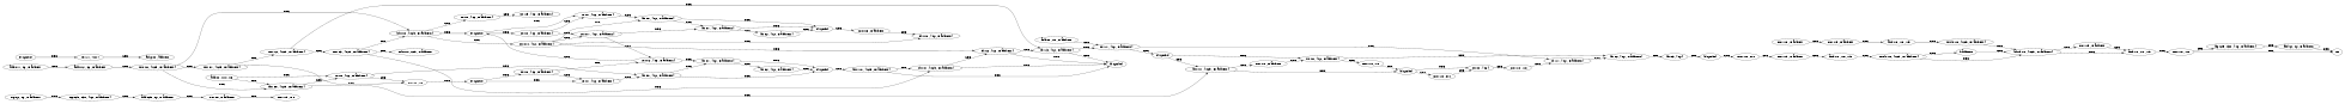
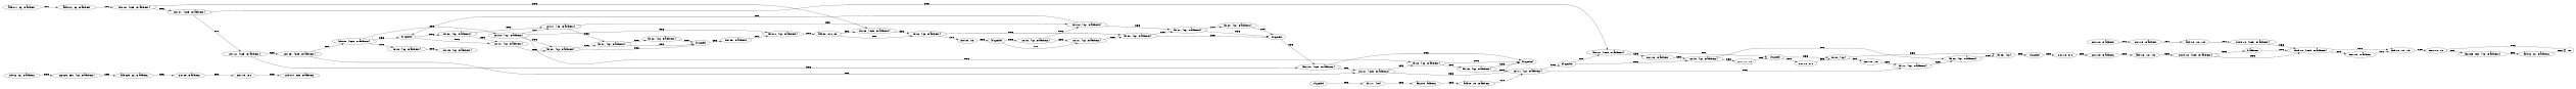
  digraph {
    rankdir=LR
-   n1 [label="stp sp , sp , # address"]
+   n1 [label="sub sp , sp , # address"]
    n2 [label="stp x29 , x30 , [ sp , # address ]"]
    n3 [label="add x29 , sp , # address"]
    n4 [label="mov x8 , # address"]
    n5 [label="mov w9 , # 0"]
    n6 [label="sub x10 , x29 , # address"]
    n7 [label="add x11 , sp , # address"]
    n8 [label="add x12 , sp , # address"]
    n9 [label="stur x0 , [ x29 , #- address ]"]
    n10 [label="stur x1 , [ x29 , #- address ]"]
    n11 [label="ldur x0 , [ x29 , #- address ]"]
    n12 [label="ldur x8 , [ x29 , #- address ]"]
    n13 [label="stur w2 , [ x29 , #- address ]"]
    n14 [label="ldur x1 , [ x29 , #- address ]"]
    n15 [label="str x8 , [ sp , # address ]"]
    n16 [label="bl symbol"]
    n17 [label="str x10 , [ sp , # address ]"]
    n18 [label="str x0 , [ sp , # address ]"]
    n19 [label="mov x0 , x8"]
    n20 [label="stur x3 , [ x29 , #- address ]"]
    n21 [label="ldur w0 , [ x29 , #- address ]"]
    n22 [label="mov w8 , # address"]
    n23 [label="bl symbol"]
    n24 [label="ldur x1 , [ x29 , #- address ]"]
    n25 [label="bl symbol"]
    n26 [label="ldr x2 , [ sp , # address ]"]
    n27 [label="str w9 , [ sp , # address ]"]
    n28 [label="str x0 , [ sp , # address ]"]
    n29 [label="str x1 , [ sp , # address ]"]
    n30 [label="str x11 , [ sp , # address ]"]
    n31 [label="ldr x0 , [ sp , # address ]"]
    n32 [label="ldr x10 , [ sp , # address ]"]
    n33 [label="str x12 , [ sp , # address ]"]
    n34 [label="ldr x1 , [ sp , # address ]"]
    n35 [label="bl symbol"]
    n36 [label="add x0 , x10 , x8"]
    n37 [label="ldr w3 , [ sp , # address ]"]
    n38 [label="ldr x1 , [ sp , # address ]"]
    n39 [label="ldr x2 , [ sp , # address ]"]
    n40 [label="bl symbol"]
    n41 [label="ldr x2 , [ sp , # address ]"]
    n42 [label="mov x8 , # address"]
    n43 [label="ldr x0 , [ sp , # address ]"]
    n44 [label="bl symbol"]
    n45 [label="str x0 , [ sp , # address ]"]
    n46 [label="str x1 , [ sp , # address ]"]
    n47 [label="str w1 , [ sp , # address ]"]
    n48 [label="mov w8 , # address"]
    n49 [label="mov w9 , # address"]
    n50 [label="bl symbol"]
    n51 [label="ldr w1 , [ x0 ]"]
    n52 [label="and w8 , w8 , w9"]
    n53 [label="adrp x0 , address"]
    n54 [label="sturb w8 , [ x29 , #- address ]"]
    n55 [label="ldurb w8 , [ x29 , #- address ]"]
    n56 [label="mov w9 , # address"]
    n57 [label="and w8 , w8 , w9"]
    n58 [label="mov w0 , w8"]
    n59 [label="add x0 , x0 , # address"]
    n60 [label="bl symbol"]
    n61 [label="ldr w1 , [ sp , # address ]"]
    n62 [label="str x0 , [ sp , # address ]"]
    n63 [label="ldr x2 , [ sp , # address ]"]
    n64 [label="mov w0 , w8"]
    n65 [label="mov w8 , # 0"]
    n66 [label="str x0 , [ sp ]"]
    n67 [label="ldr x3 , [ sp ]"]
    n68 [label="mov w0 , w8"]
    n69 [label="bl symbol"]
    n70 [label="mov w8 , # 0"]
    n71 [label="mov w9 , # address"]
    n72 [label="and w8 , w8 , w9"]
    n73 [label="sturb w8 , [ x29 , #- address ]"]
    n74 [label="b address"]
    n75 [label="ldp x29 , x30 , [ sp , # address ]"]
    n76 [label=ret]
    n77 [label="add sp , sp , # address"]
    n1 -> n2 [label=DFG]
    n2 -> n3 [label=CFG]
    n3 -> n4 [label=CFG]
    n4 -> n5 [label=CFG]
-   n20 -> n6 [label=CFG]
+   n5 -> n6 [label=CFG]
    n7 -> n8 [label=CFG]
    n8 -> n9 [label=CFG]
    n9 -> n10 [label=CFG]
-   n9 -> n11 [label=DFG]
    n9 -> n12 [label=DFG]
    n10 -> n13 [label=CFG]
    n10 -> n14 [label=DFG]
    n11 -> n15 [label=CFG]
    n11 -> n16 [label=DFG]
    n11 -> n17 [label=CFG]
    n12 -> n18 [label=CFG]
-   n12 -> n19 [label=DFG]
    n13 -> n20 [label=CFG]
-   n13 -> n37 [label=DFG]
+   n13 -> n21 [label=DFG]
    n14 -> n22 [label=CFG]
    n14 -> n23 [label=DFG]
    n15 -> n27 [label=CFG]
    n16 -> n28 [label=DFG]
    n16 -> n29 [label=DFG]
    n17 -> n26 [label=DFG]
    n17 -> n30 [label=CFG]
    n17 -> n31 [label=DFG]
    n17 -> n32 [label=DFG]
    n18 -> n19 [label=CFG]
    n18 -> n43 [label=DFG]
    n19 -> n44 [label=DFG]
    n20 -> n11 [label=CFG]
    n20 -> n24 [label=DFG]
    n21 -> n24 [label=CFG]
    n21 -> n25 [label=DFG]
    n22 -> n62 [label=CFG]
    n23 -> n65 [label=CFG]
    n23 -> n66 [label=DFG]
    n24 -> n25 [label=DFG]
    n24 -> n26 [label=CFG]
    n26 -> n25 [label=DFG]
    n26 -> n37 [label=CFG]
    n28 -> n29 [label=CFG]
    n28 -> n30 [label=DFG]
    n29 -> n31 [label=CFG]
    n30 -> n33 [label=CFG]
    n30 -> n34 [label=DFG]
    n31 -> n34 [label=CFG]
    n31 -> n35 [label=DFG]
+   n32 -> n36 [label=DFG]
    n33 -> n16 [label=CFG]
    n33 -> n38 [label=DFG]
    n34 -> n35 [label=DFG]
    n34 -> n39 [label=CFG]
    n35 -> n42 [label=CFG]
    n36 -> n12 [label=CFG]
    n36 -> n18 [label=DFG]
    n37 -> n25 [label=CFG]
    n37 -> n47 [label=DFG]
    n38 -> n40 [label=DFG]
    n38 -> n41 [label=CFG]
    n39 -> n35 [label=CFG]
    n40 -> n21 [label=CFG]
    n41 -> n40 [label=CFG]
    n42 -> n32 [label=CFG]
    n43 -> n38 [label=CFG]
    n43 -> n40 [label=DFG]
    n44 -> n45 [label=DFG]
    n44 -> n46 [label=DFG]
    n45 -> n33 [label=DFG]
    n45 -> n46 [label=CFG]
    n46 -> n43 [label=CFG]
    n47 -> n60 [label=CFG]
    n47 -> n61 [label=DFG]
    n48 -> n49 [label=CFG]
    n49 -> n52 [label=CFG]
    n50 -> n51 [label=DFG]
    n51 -> n53 [label=CFG]
    n52 -> n54 [label=CFG]
+   n53 -> n59 [label=CFG]
    n54 -> n55 [label=DFG]
    n55 -> n56 [label=CFG]
    n55 -> n57 [label=DFG]
    n56 -> n57 [label=CFG]
    n57 -> n58 [label=DFG]
    n58 -> n75 [label=CFG]
    n58 -> n76 [label=DFG]
    n59 -> n47 [label=CFG]
    n60 -> n14 [label=CFG]
    n60 -> n62 [label=DFG]
    n61 -> n63 [label=CFG]
    n62 -> n63 [label=DFG]
    n62 -> n64 [label=CFG]
    n63 -> n67 [label=CFG]
    n64 -> n23 [label=CFG]
    n65 -> n66 [label=CFG]
+   n66 -> n67 [label=DFG]
    n66 -> n68 [label=CFG]
    n67 -> n69 [label=CFG]
    n68 -> n61 [label=CFG]
    n69 -> n70 [label=CFG]
    n70 -> n71 [label=CFG]
    n71 -> n72 [label=CFG]
    n72 -> n73 [label=CFG]
    n73 -> n55 [label=DFG]
    n73 -> n74 [label=CFG]
    n74 -> n55 [label=CFG]
    n75 -> n77 [label=CFG]
    n77 -> n76 [label=CFG]
  }
